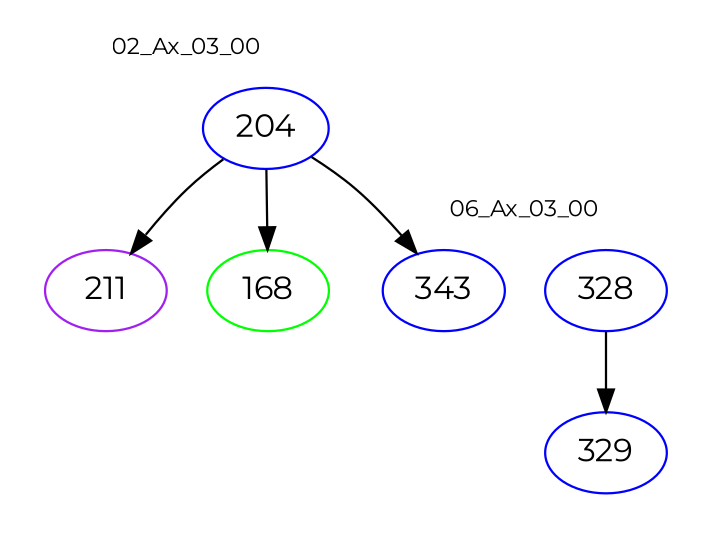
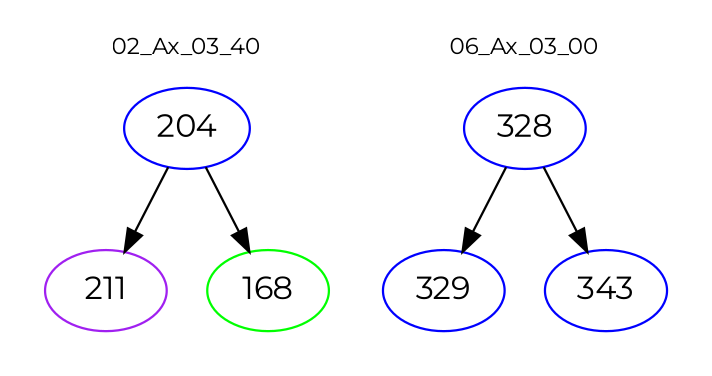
  digraph {
    fontname=Montserrat
    node [color=blue fontname=Montserrat]
    edge [color=black fontname=Montserrat]
    n1 [label=204]
    n2 [color=purple label=211]
    n3 [color=green label=168]
    n4 [label=328]
    n5 [label=329]
    n6 [label=343]
    subgraph cluster_1 {
      color=white
      fontsize=10
-     label="02_Ax_03_00"
+     label="02_Ax_03_40"
      n1
      n2
      n3
    }
    subgraph cluster_2 {
      color=white
      fontsize=10
      label="06_Ax_03_00"
      n4
      n5
      n6
    }
    n1 -> n2
    n1 -> n3
    n4 -> n5
-   n1 -> n6
+   n4 -> n6
  }
